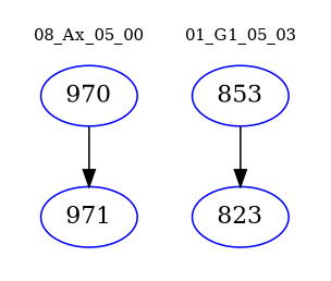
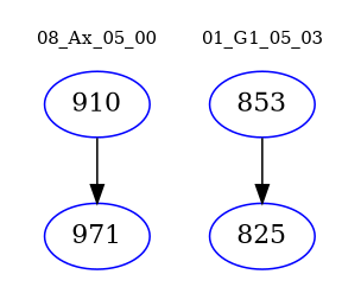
  digraph {
    node [color=blue]
    edge [color=black]
-   n1 [label=970]
+   n1 [label=910]
    n2 [label=971]
    n3 [label=853]
-   n4 [label=823]
+   n4 [label=825]
    subgraph cluster_1 {
      color=white
      fontsize=10
      label="08_Ax_05_00"
      n1
      n2
    }
    subgraph cluster_2 {
      color=white
      fontsize=10
      label="01_G1_05_03"
      n3
      n4
    }
    n1 -> n2
    n3 -> n4
  }
